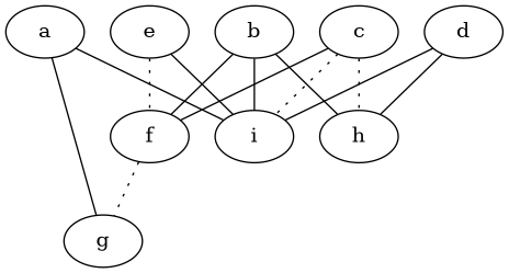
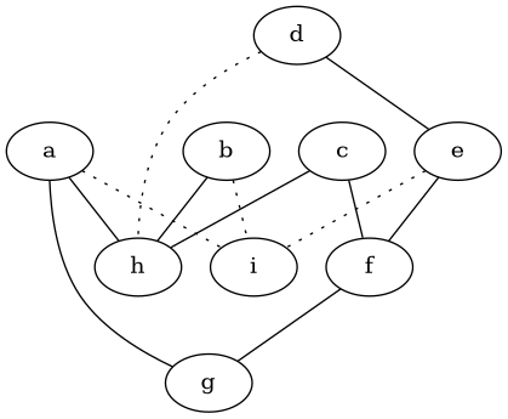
  graph {
    a
    g
    h
    i
    b
    f
    c
    d
    e
    a -- g
-   a -- i
+   a -- h
+   a -- i [style=dotted]
    b -- h
-   b -- i [style=solid]
-   b -- f
-   f -- g [style=dotted]
-   c -- h [style=dotted]
-   c -- i [style=dotted]
+   b -- i [style=dotted]
+   f -- g [style=solid]
+   c -- h [style=solid]
    c -- f
-   d -- h [style=solid]
-   d -- i
-   e -- i [style=solid]
-   e -- f [style=dotted]
+   d -- h [style=dotted]
+   d -- e
+   e -- i [style=dotted]
+   e -- f [style=solid]
  }
